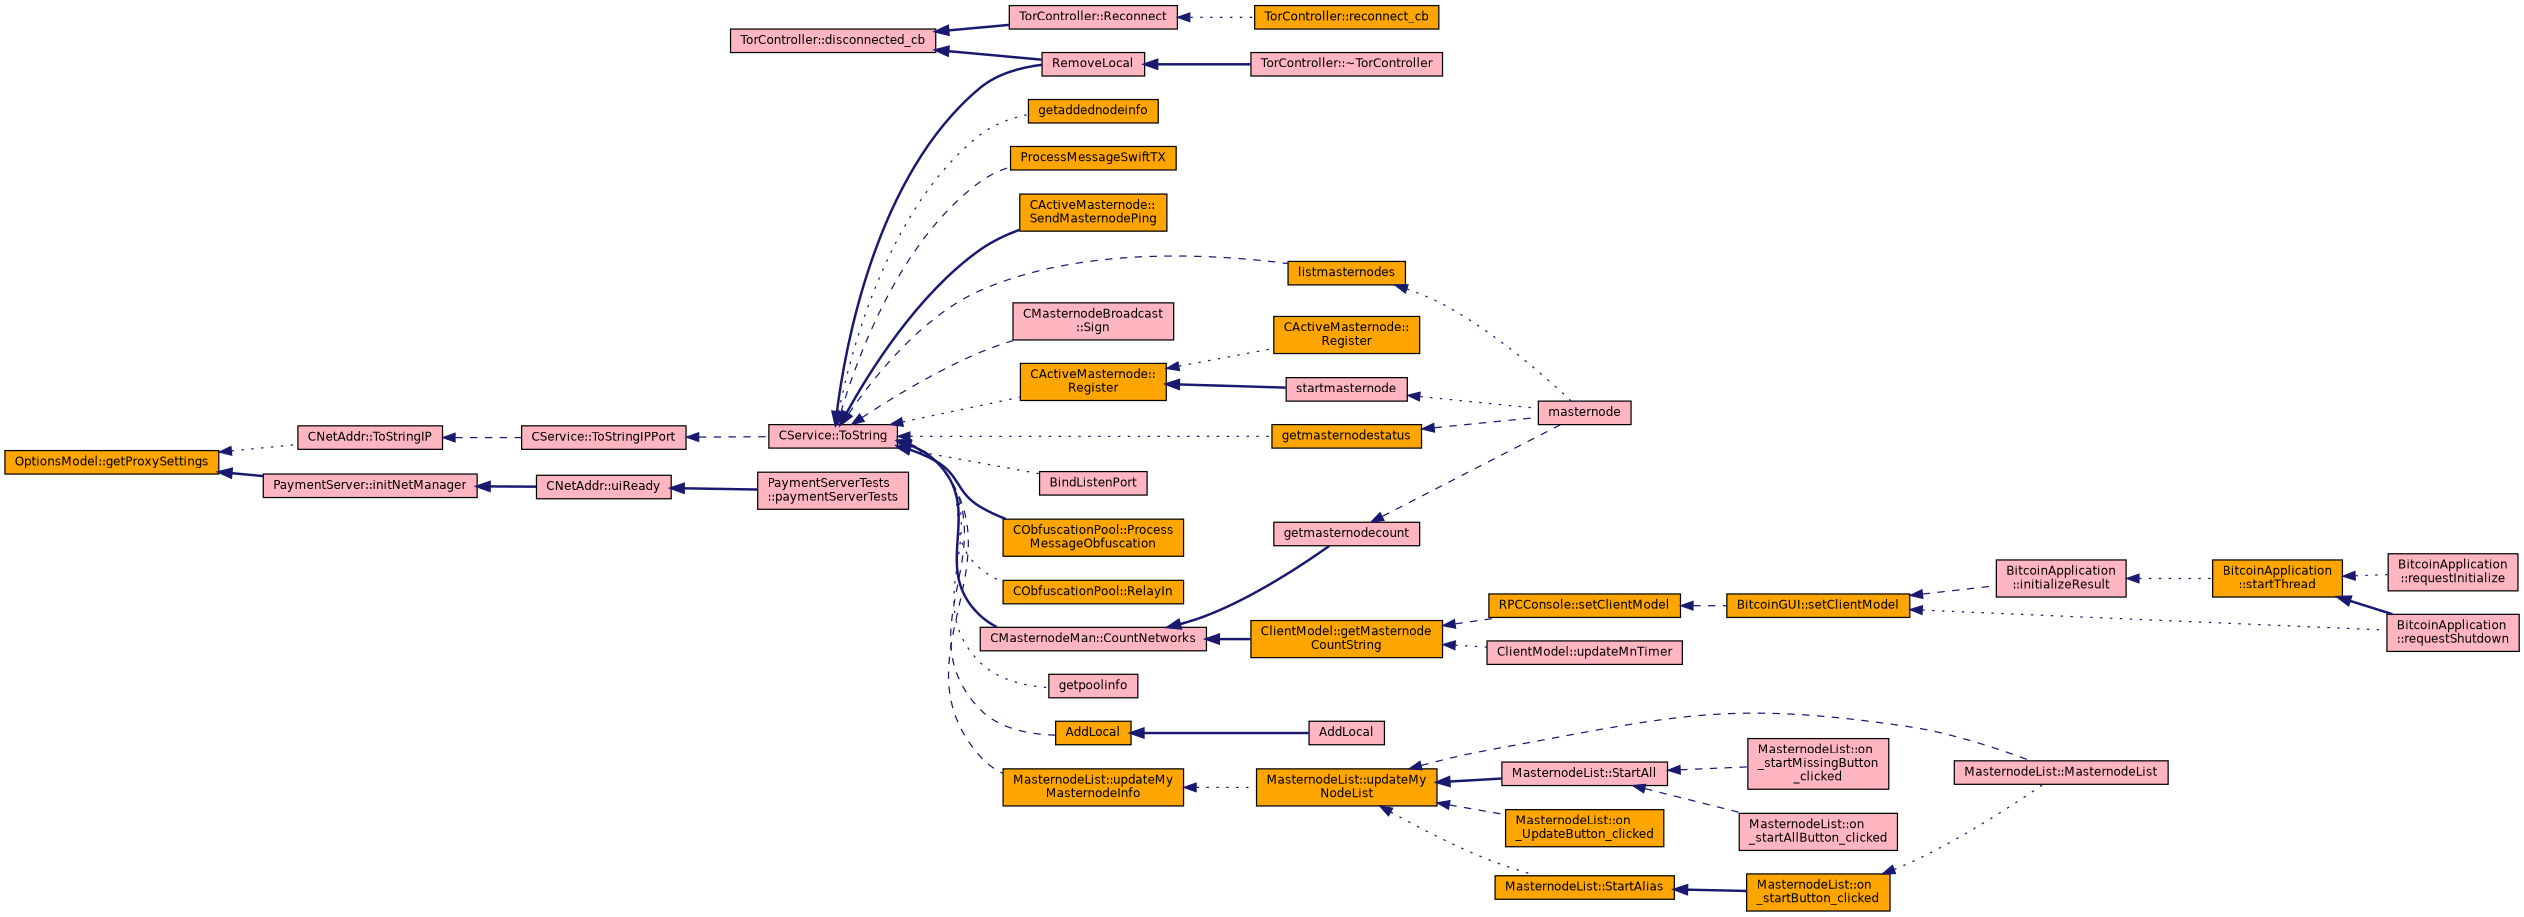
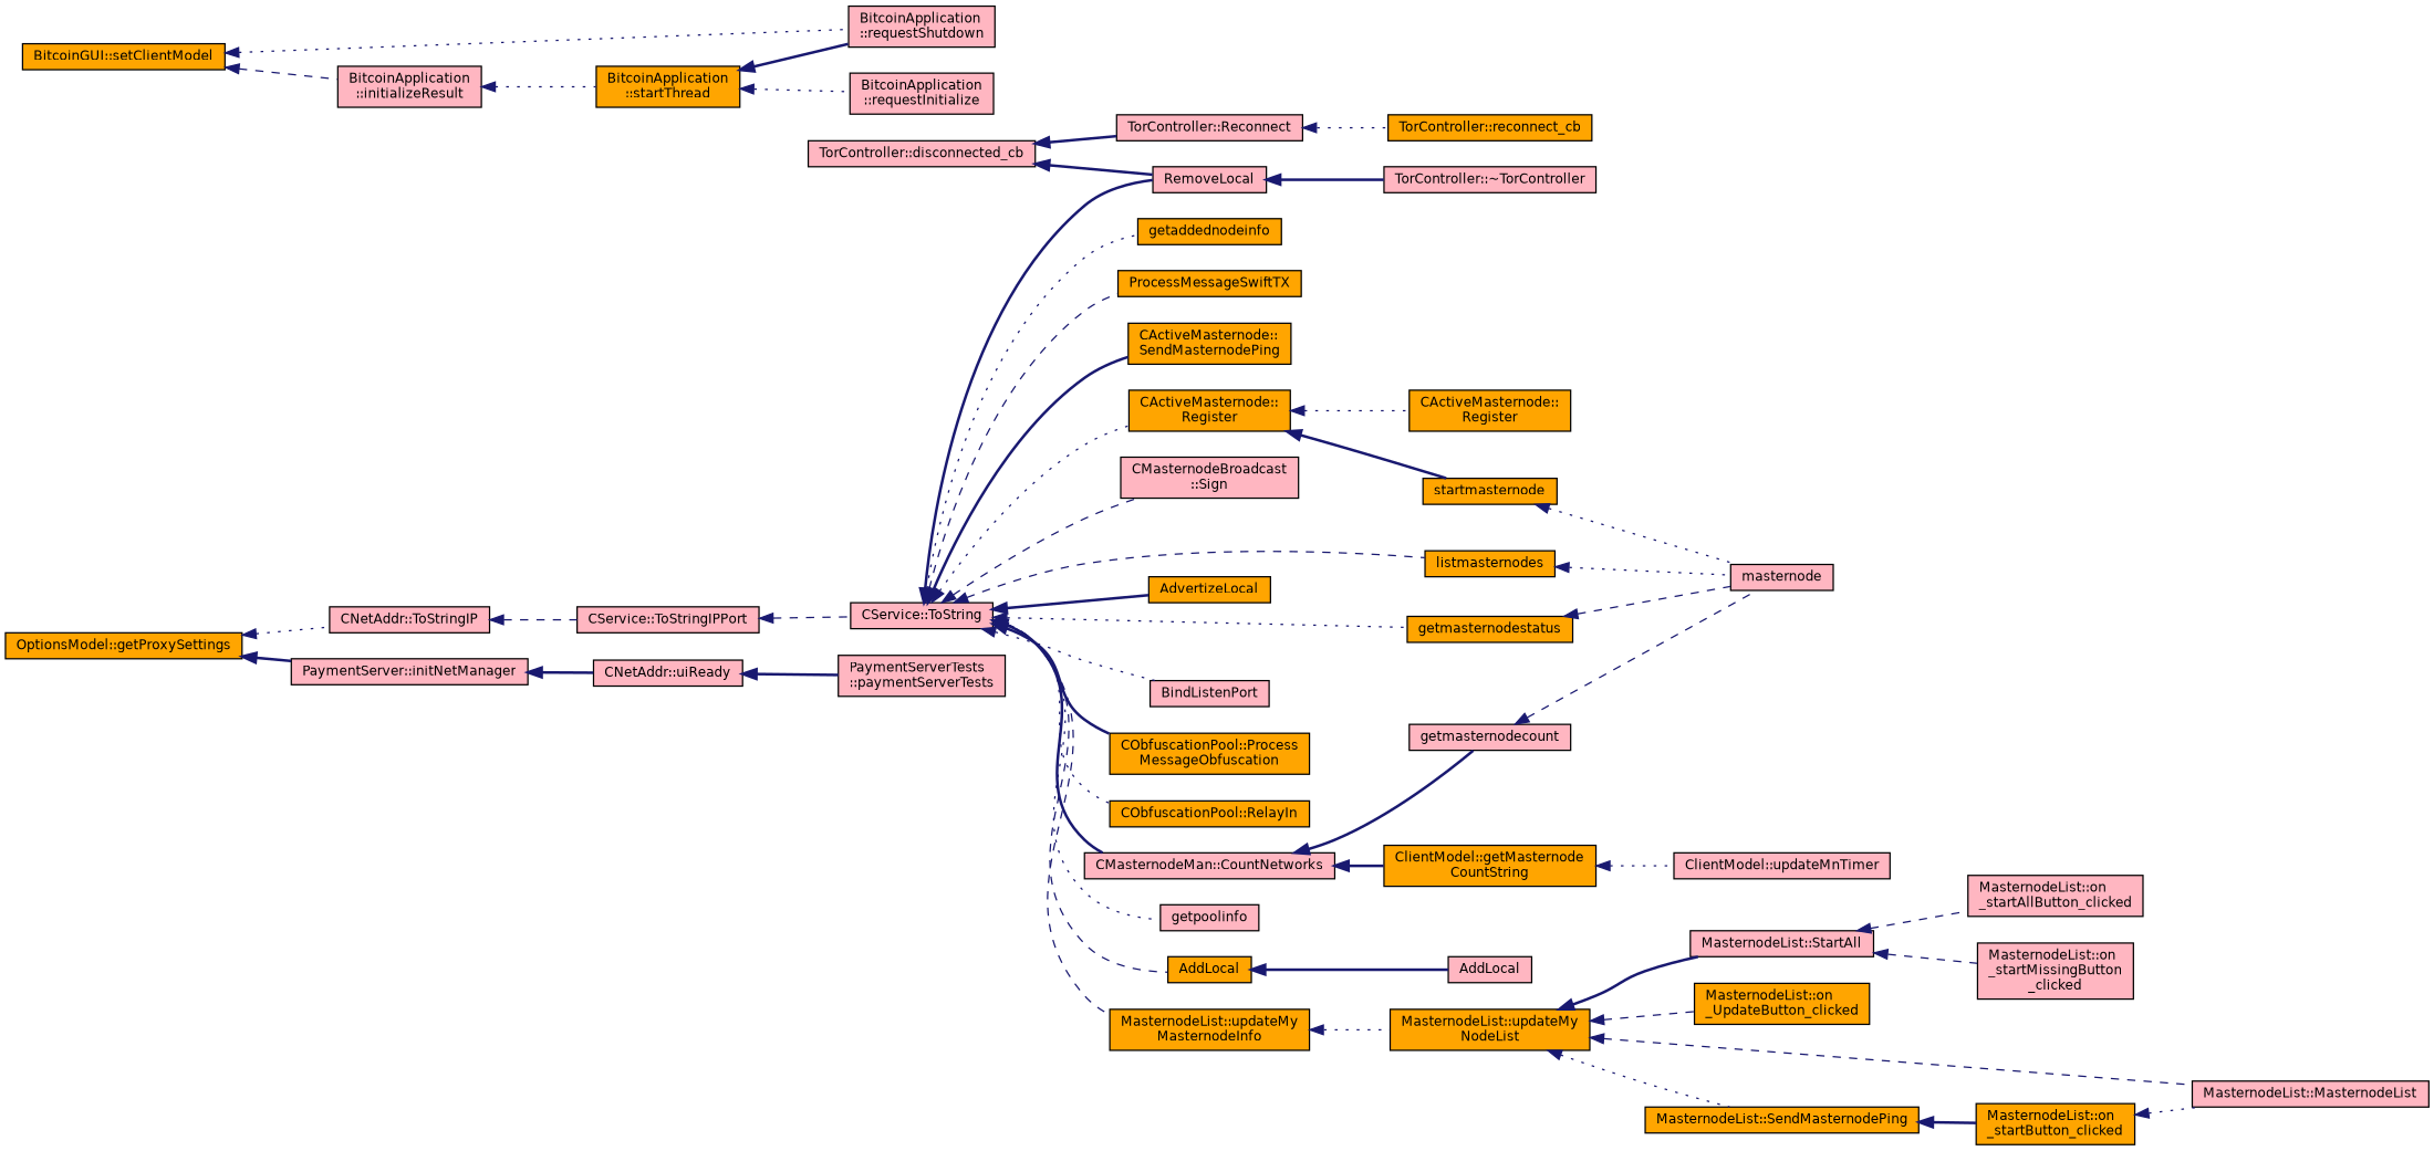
  digraph {
    rankdir=LR
    node [color=black fillcolor=lightpink fontname=Helvetica fontsize=10 shape=record style=filled]
    edge [color=midnightblue dir=back fontname=Helvetica fontsize=10 labelfontname=Helvetica labelfontsize=10 style=bold]
    n1 [fontcolor=black height=0.2 label="CNetAddr::ToStringIP" width=0.4]
    n2 [height=0.2 label="CService::ToStringIPPort" width=0.4]
    n3 [height=0.2 label="CService::ToString" width=0.4]
    n4 [fillcolor=orange height=0.2 label="OptionsModel::getProxySettings" width=0.4]
    n5 [height=0.2 label="PaymentServer::initNetManager" width=0.4]
    n6 [fillcolor=orange height=0.2 label="CActiveMasternode::\lSendMasternodePing" width=0.4]
    n7 [fillcolor=orange height=0.2 label="CActiveMasternode::\lRegister" width=0.4]
    n8 [height=0.2 label="CMasternodeBroadcast\l::Sign" width=0.4]
    n9 [height=0.2 label="CMasternodeMan::CountNetworks" width=0.4]
+   n10 [fillcolor=orange height=0.2 label=AdvertizeLocal width=0.4]
    n11 [fillcolor=orange height=0.2 label=AddLocal width=0.4]
    n12 [height=0.2 label=RemoveLocal width=0.4]
    n13 [height=0.2 label=BindListenPort width=0.4]
    n14 [fillcolor=orange height=0.2 label="CObfuscationPool::Process\lMessageObfuscation" width=0.4]
    n15 [fillcolor=orange height=0.2 label="CObfuscationPool::RelayIn" width=0.4]
    n16 [fillcolor=orange height=0.2 label="MasternodeList::updateMy\lMasternodeInfo" width=0.4]
    n17 [height=0.2 label=getpoolinfo width=0.4]
    n18 [fillcolor=orange height=0.2 label=listmasternodes width=0.4]
    n19 [fillcolor=orange height=0.2 label=getmasternodestatus width=0.4]
    n20 [fillcolor=orange height=0.2 label=getaddednodeinfo width=0.4]
    n21 [fillcolor=orange height=0.2 label=ProcessMessageSwiftTX width=0.4]
    n22 [fillcolor=orange height=0.2 label="CActiveMasternode::\lRegister" width=0.4]
-   n23 [height=0.2 label=startmasternode width=0.4]
+   n23 [fillcolor=orange height=0.2 label=startmasternode width=0.4]
    n24 [fillcolor=orange height=0.2 label="ClientModel::getMasternode\lCountString" width=0.4]
    n25 [height=0.2 label=getmasternodecount width=0.4]
    n26 [height=0.2 label=AddLocal width=0.4]
    n27 [height=0.2 label="TorController::~TorController" width=0.4]
    n28 [fillcolor=orange height=0.2 label="MasternodeList::updateMy\lNodeList" width=0.4]
    n29 [height=0.2 label=masternode width=0.4]
    n30 [height=0.2 label="ClientModel::updateMnTimer" width=0.4]
-   n31 [fillcolor=orange height=0.2 label="RPCConsole::setClientModel" width=0.4]
    n32 [fillcolor=orange height=0.2 label="BitcoinGUI::setClientModel" width=0.4]
    n33 [height=0.2 label="BitcoinApplication\l::requestShutdown" width=0.4]
    n34 [height=0.2 label="BitcoinApplication\l::initializeResult" width=0.4]
    n35 [fillcolor=orange height=0.2 label="BitcoinApplication\l::startThread" width=0.4]
    n36 [height=0.2 label="BitcoinApplication\l::requestInitialize" width=0.4]
    n37 [height=0.2 label="TorController::disconnected_cb" width=0.4]
    n38 [height=0.2 label="TorController::Reconnect" width=0.4]
    n39 [fillcolor=orange height=0.2 label="TorController::reconnect_cb" width=0.4]
    n40 [height=0.2 label="MasternodeList::MasternodeList" width=0.4]
-   n41 [fillcolor=orange height=0.2 label="MasternodeList::StartAlias" width=0.4]
+   n41 [fillcolor=orange height=0.2 label="MasternodeList::SendMasternodePing" width=0.4]
    n42 [height=0.2 label="MasternodeList::StartAll" width=0.4]
    n43 [fillcolor=orange height=0.2 label="MasternodeList::on\l_UpdateButton_clicked" width=0.4]
    n44 [fillcolor=orange height=0.2 label="MasternodeList::on\l_startButton_clicked" width=0.4]
    n45 [height=0.2 label="MasternodeList::on\l_startAllButton_clicked" width=0.4]
    n46 [height=0.2 label="MasternodeList::on\l_startMissingButton\l_clicked" width=0.4]
    n47 [height=0.2 label="CNetAddr::uiReady" width=0.4]
    n48 [height=0.2 label="PaymentServerTests\l::paymentServerTests" width=0.4]
    n1 -> n2 [style=dashed]
    n2 -> n3 [style=dashed]
    n3 -> n6
    n3 -> n7 [style=dotted]
    n3 -> n8 [style=dashed]
    n3 -> n9
+   n3 -> n10
    n3 -> n11 [style=dashed]
    n3 -> n12
    n3 -> n13 [style=dotted]
    n3 -> n14
    n3 -> n15 [style=dotted]
    n3 -> n16 [style=dashed]
    n3 -> n17 [style=dotted]
    n3 -> n18 [style=dashed]
    n3 -> n19 [style=dotted]
    n3 -> n20 [style=dotted]
    n3 -> n21 [style=dashed]
    n4 -> n1 [style=dotted]
    n4 -> n5
    n5 -> n47
    n7 -> n22 [style=dotted]
    n7 -> n23
    n9 -> n24
    n9 -> n25
    n11 -> n26
    n12 -> n27
    n16 -> n28 [style=dotted]
    n18 -> n29 [style=dotted]
    n19 -> n29 [style=dashed]
    n23 -> n29 [style=dotted]
    n24 -> n30 [style=dotted]
-   n24 -> n31 [style=dashed]
    n25 -> n29 [style=dashed]
    n28 -> n40 [style=dashed]
    n28 -> n41 [style=dotted]
    n28 -> n42
    n28 -> n43 [style=dashed]
-   n31 -> n32 [style=dashed]
    n32 -> n33 [style=dotted]
    n32 -> n34 [style=dashed]
    n34 -> n35 [style=dotted]
    n35 -> n33
    n35 -> n36 [style=dotted]
    n37 -> n12
    n37 -> n38
    n38 -> n39 [style=dotted]
    n41 -> n44
    n42 -> n45 [style=dashed]
    n42 -> n46 [style=dashed]
    n44 -> n40 [style=dotted]
    n47 -> n48
  }
